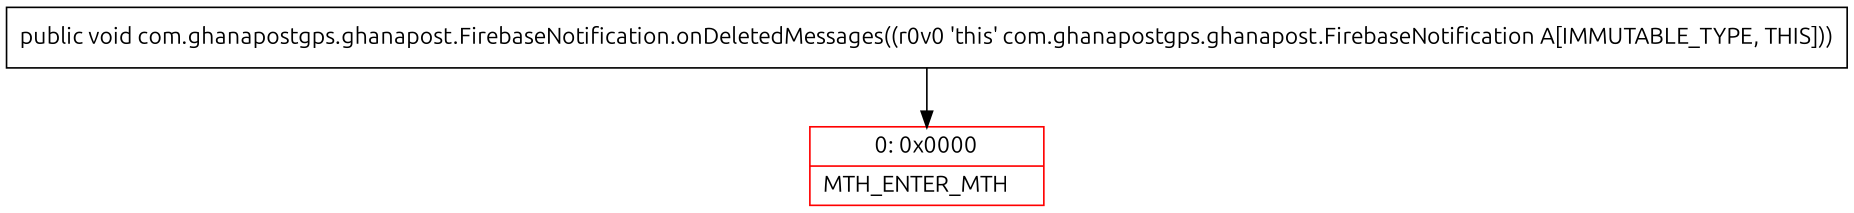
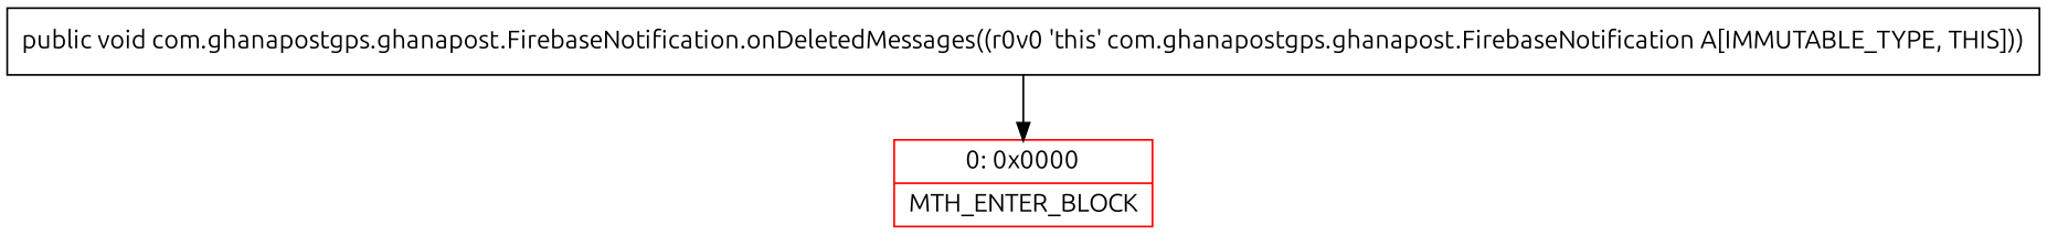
  digraph {
    fontname=Ubuntu
    node [shape=record fontname=Ubuntu]
-   n1 [color=red label="{0\:\ 0x0000|MTH_ENTER_MTH\l}"]
+   n1 [color=red label="{0\:\ 0x0000|MTH_ENTER_BLOCK\l}"]
    n2 [label="{public void com.ghanapostgps.ghanapost.FirebaseNotification.onDeletedMessages((r0v0 'this' com.ghanapostgps.ghanapost.FirebaseNotification A[IMMUTABLE_TYPE, THIS])) }"]
    subgraph cluster_1 {
      label="R(0)"
    }
    n2 -> n1 [fontname=Ubuntu]
  }
